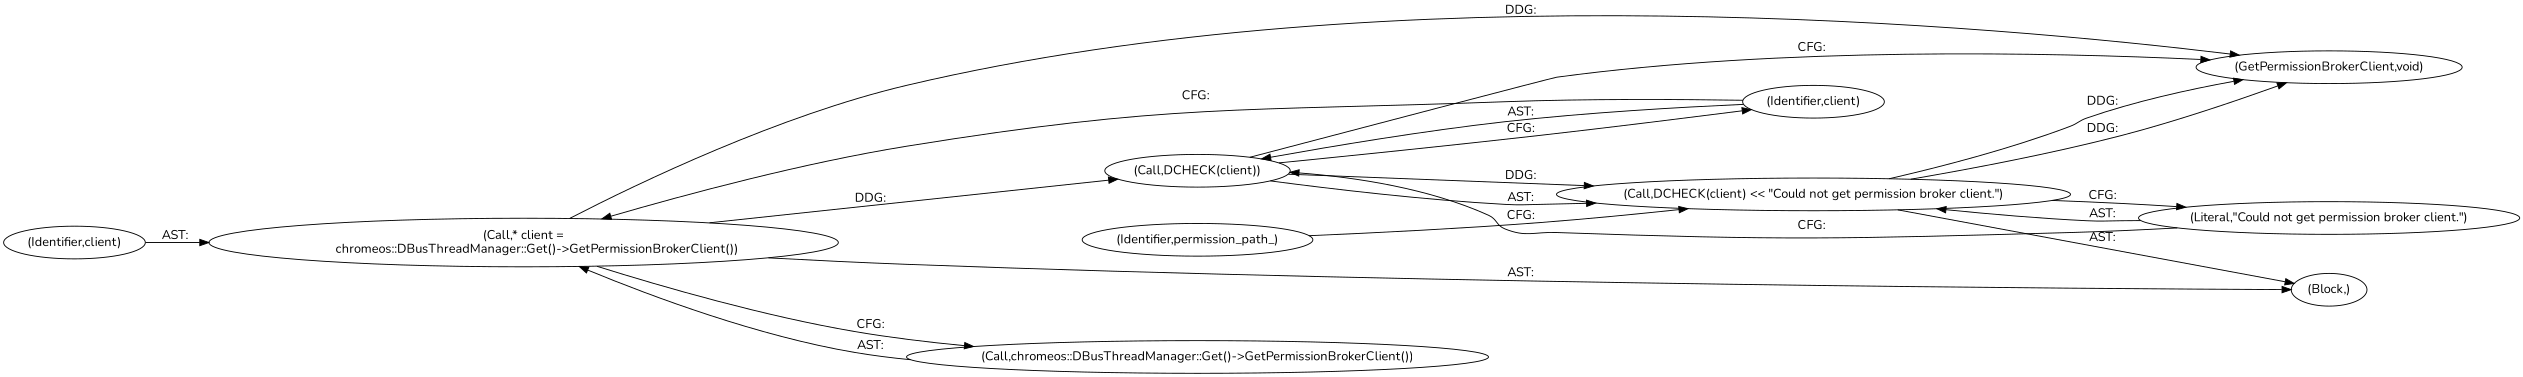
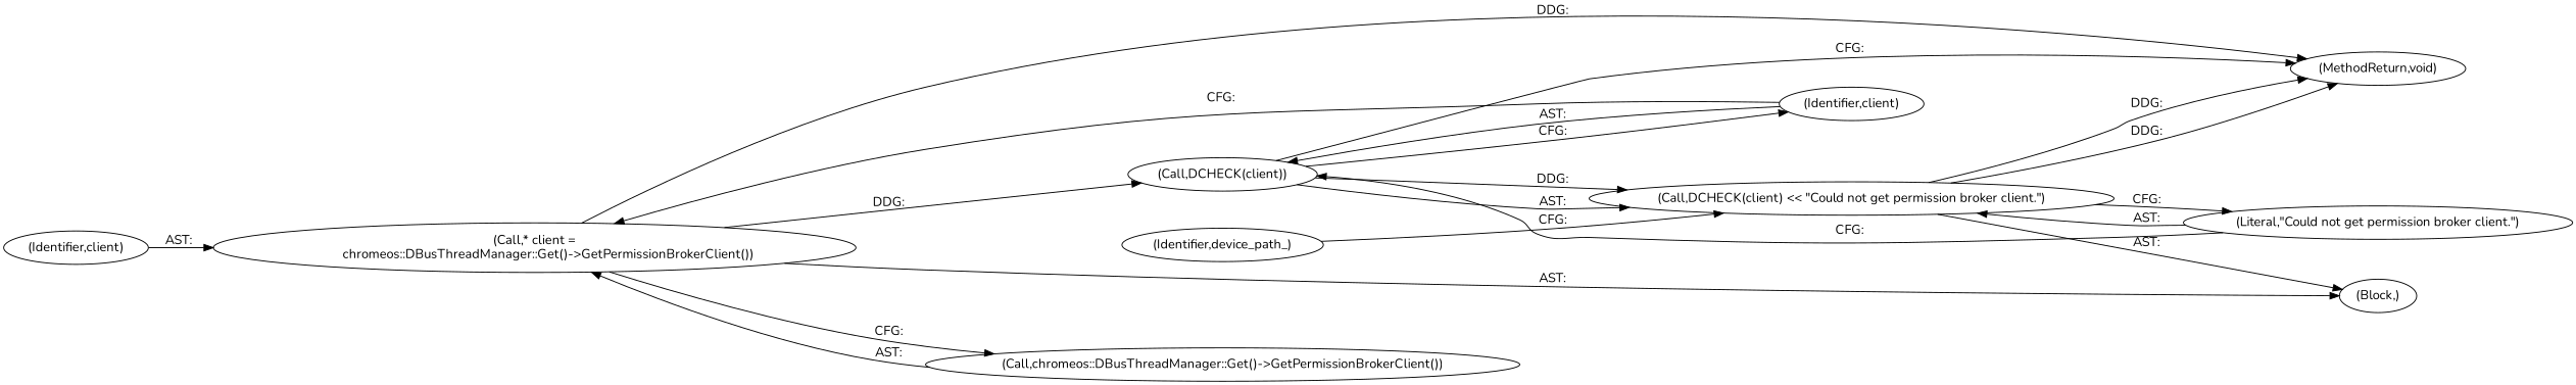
  digraph {
    fontname=Nunito
    rankdir=LR
    node [fontname=Nunito]
    edge [fontname=Nunito]
    n1 [label="(Call,* client =\n        chromeos::DBusThreadManager::Get()->GetPermissionBrokerClient())"]
    n2 [label="(Call,DCHECK(client))"]
    n3 [label="(Block,)"]
    n4 [label="(Call,chromeos::DBusThreadManager::Get()->GetPermissionBrokerClient())"]
-   n5 [label="(GetPermissionBrokerClient,void)"]
+   n5 [label="(MethodReturn,void)"]
    n6 [label="(Call,DCHECK(client) << \"Could not get permission broker client.\")"]
    n7 [label="(Identifier,client)"]
    n8 [label="(Literal,\"Could not get permission broker client.\")"]
-   n9 [label="(Identifier,permission_path_)"]
+   n9 [label="(Identifier,device_path_)"]
    n10 [label="(Identifier,client)"]
    n1 -> n2 [label="DDG: "]
    n1 -> n3 [label="AST: "]
    n1 -> n4 [label="CFG: "]
    n1 -> n5 [label="DDG: "]
    n2 -> n5 [label="CFG: "]
    n2 -> n6 [label="AST: "]
    n2 -> n6 [label="DDG: "]
    n2 -> n7 [label="CFG: "]
    n4 -> n1 [label="AST: "]
    n6 -> n3 [label="AST: "]
    n6 -> n5 [label="DDG: "]
    n6 -> n5 [label="DDG: "]
    n6 -> n8 [label="CFG: "]
    n7 -> n1 [label="CFG: "]
    n7 -> n2 [label="AST: "]
    n8 -> n2 [label="CFG: "]
    n8 -> n6 [label="AST: "]
    n9 -> n6 [label="CFG: "]
    n10 -> n1 [label="AST: "]
  }
